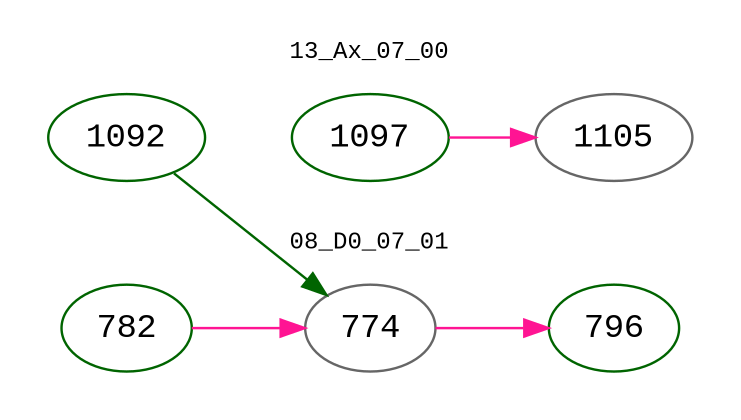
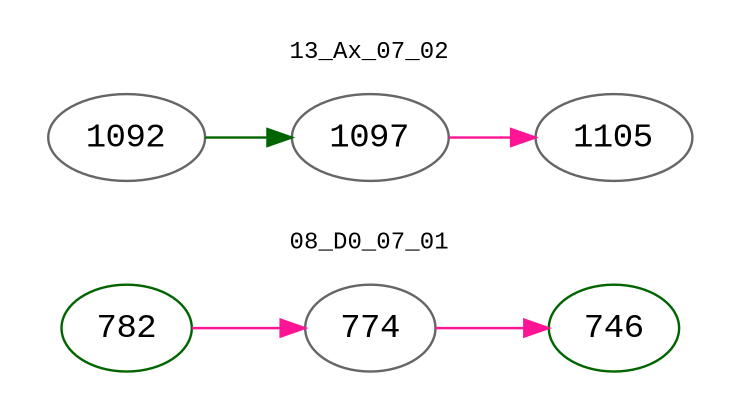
  digraph {
    fontname="Liberation Mono"
    rankdir=LR
    node [color=darkgreen fontname="Liberation Mono"]
    edge [color=deeppink fontname="Liberation Mono"]
-   n1 [label=1092]
-   n2 [label=1097]
+   n1 [color=gray40 label=1092]
+   n2 [color=gray40 label=1097]
    n3 [color=gray40 label=1105]
    n4 [label=782]
    n5 [color=gray40 label=774]
-   n6 [label=796]
+   n6 [label=746]
    subgraph cluster_1 {
      color=white
      fontsize=10
-     label="13_Ax_07_00"
+     label="13_Ax_07_02"
      n1
      n2
      n3
    }
    subgraph cluster_2 {
      color=white
      fontsize=10
      label="08_D0_07_01"
      n4
      n5
      n6
    }
-   n1 -> n5 [color=darkgreen]
+   n1 -> n2 [color=darkgreen]
    n2 -> n3
    n4 -> n5
    n5 -> n6
  }
